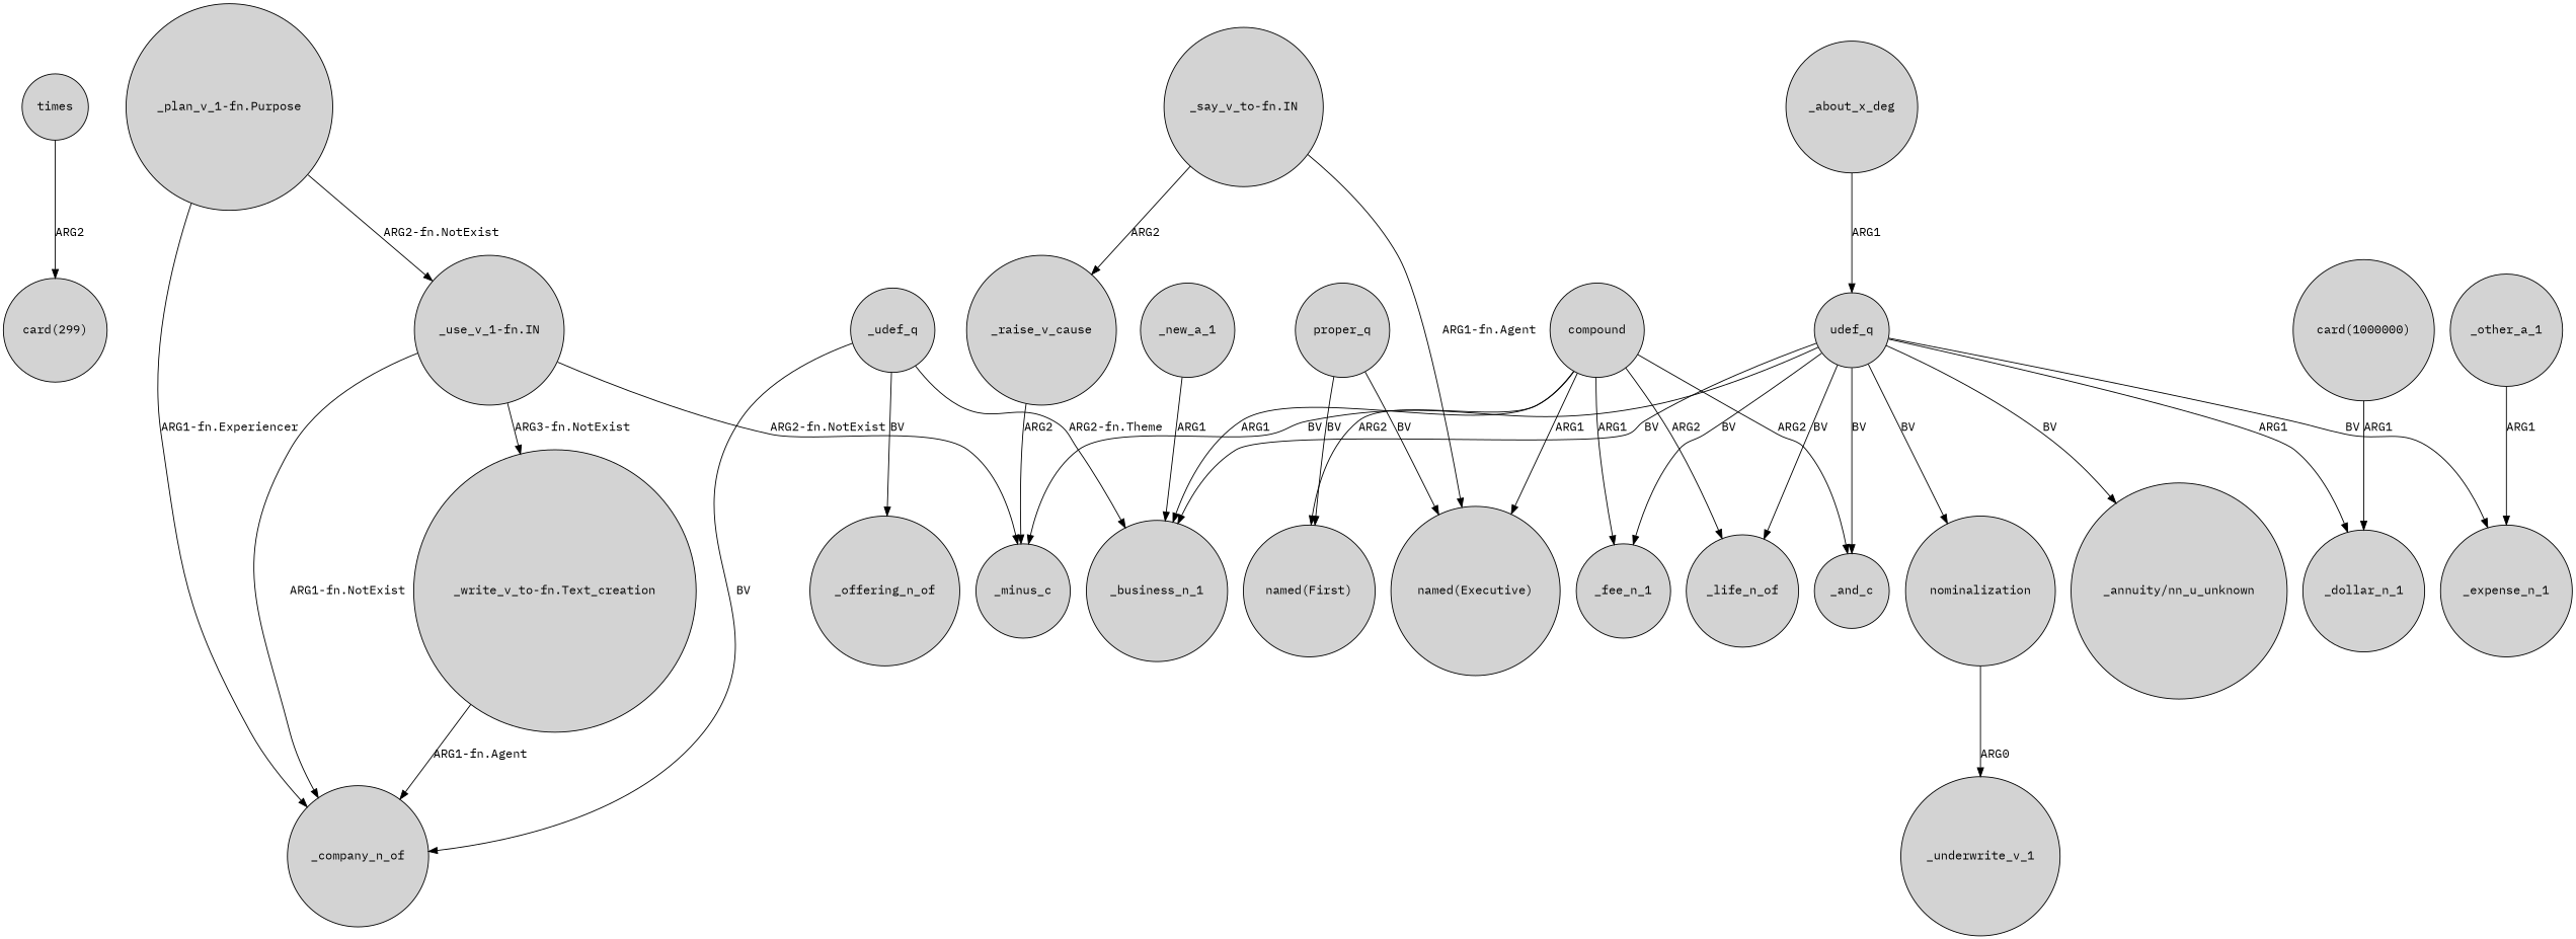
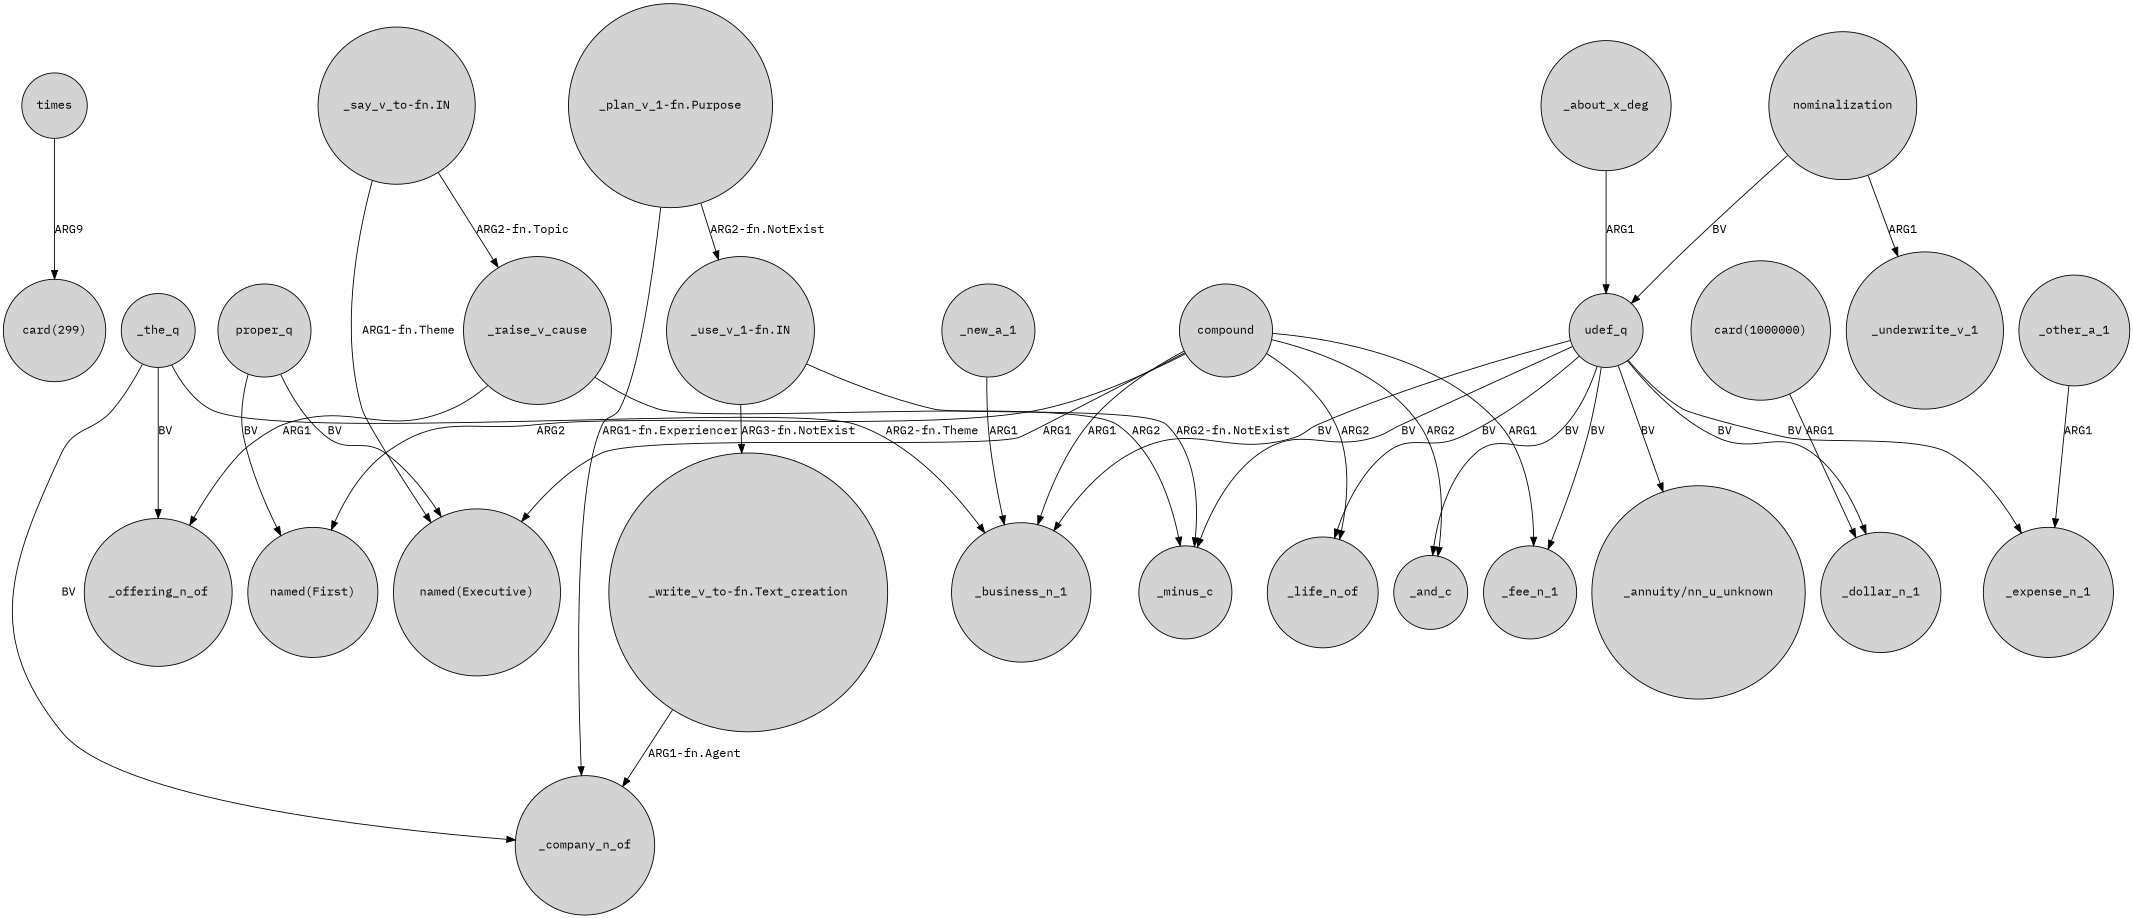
  digraph {
    fontname="IBM Plex Mono"
    node [fontname="IBM Plex Mono" shape=circle style=filled]
    edge [fontname="IBM Plex Mono"]
    times
    "card(299)"
    "card(1000000)"
    _dollar_n_1
    compound
    _life_n_of
    "named(Executive)"
    _fee_n_1
    _business_n_1
    "named(First)"
    _and_c
    nominalization
    _underwrite_v_1
    udef_q
    _expense_n_1
    _minus_c
    "_annuity/nn_u_unknown"
    "_use_v_1-fn.IN"
    "_write_v_to-fn.Text_creation"
    _company_n_of
    "_say_v_to-fn.IN"
    _raise_v_cause
    _offering_n_of
    proper_q
    _about_x_deg
-   _the_q [label=_udef_q]
+   _the_q
    _other_a_1
    "_plan_v_1-fn.Purpose"
    _new_a_1
-   times -> "card(299)" [label=ARG2]
+   times -> "card(299)" [label=ARG9]
    "card(1000000)" -> _dollar_n_1 [label=ARG1]
    compound -> _life_n_of [label=ARG2]
    compound -> "named(Executive)" [label=ARG1]
    compound -> _fee_n_1 [label=ARG1]
    compound -> _business_n_1 [label=ARG1]
    compound -> "named(First)" [label=ARG2]
    compound -> _and_c [label=ARG2]
-   nominalization -> _underwrite_v_1 [label=ARG0]
-   udef_q -> _dollar_n_1 [label=ARG1]
+   nominalization -> _underwrite_v_1 [label=ARG1]
+   udef_q -> _dollar_n_1 [label=BV]
    udef_q -> _life_n_of [label=BV]
    udef_q -> _fee_n_1 [label=BV]
    udef_q -> _business_n_1 [label=BV]
    udef_q -> _and_c [label=BV]
-   udef_q -> nominalization [label=BV]
+   nominalization -> udef_q [label=BV]
    udef_q -> _expense_n_1 [label=BV]
    udef_q -> _minus_c [label=BV]
    udef_q -> "_annuity/nn_u_unknown" [label=BV]
    "_use_v_1-fn.IN" -> _minus_c [label="ARG2-fn.NotExist"]
    "_use_v_1-fn.IN" -> "_write_v_to-fn.Text_creation" [label="ARG3-fn.NotExist"]
-   "_use_v_1-fn.IN" -> _company_n_of [label="ARG1-fn.NotExist"]
    "_write_v_to-fn.Text_creation" -> _company_n_of [label="ARG1-fn.Agent"]
-   "_say_v_to-fn.IN" -> "named(Executive)" [label="ARG1-fn.Agent"]
-   "_say_v_to-fn.IN" -> _raise_v_cause [label=ARG2]
+   "_say_v_to-fn.IN" -> "named(Executive)" [label="ARG1-fn.Theme"]
+   "_say_v_to-fn.IN" -> _raise_v_cause [label="ARG2-fn.Topic"]
    _raise_v_cause -> _minus_c [label=ARG2]
+   _raise_v_cause -> _offering_n_of [label=ARG1]
    proper_q -> "named(Executive)" [label=BV]
    proper_q -> "named(First)" [label=BV]
    _about_x_deg -> udef_q [label=ARG1]
    _the_q -> _business_n_1 [label="ARG2-fn.Theme"]
    _the_q -> _company_n_of [label=BV]
    _the_q -> _offering_n_of [label=BV]
    _other_a_1 -> _expense_n_1 [label=ARG1]
    "_plan_v_1-fn.Purpose" -> "_use_v_1-fn.IN" [label="ARG2-fn.NotExist"]
    "_plan_v_1-fn.Purpose" -> _company_n_of [label="ARG1-fn.Experiencer"]
    _new_a_1 -> _business_n_1 [label=ARG1]
  }
